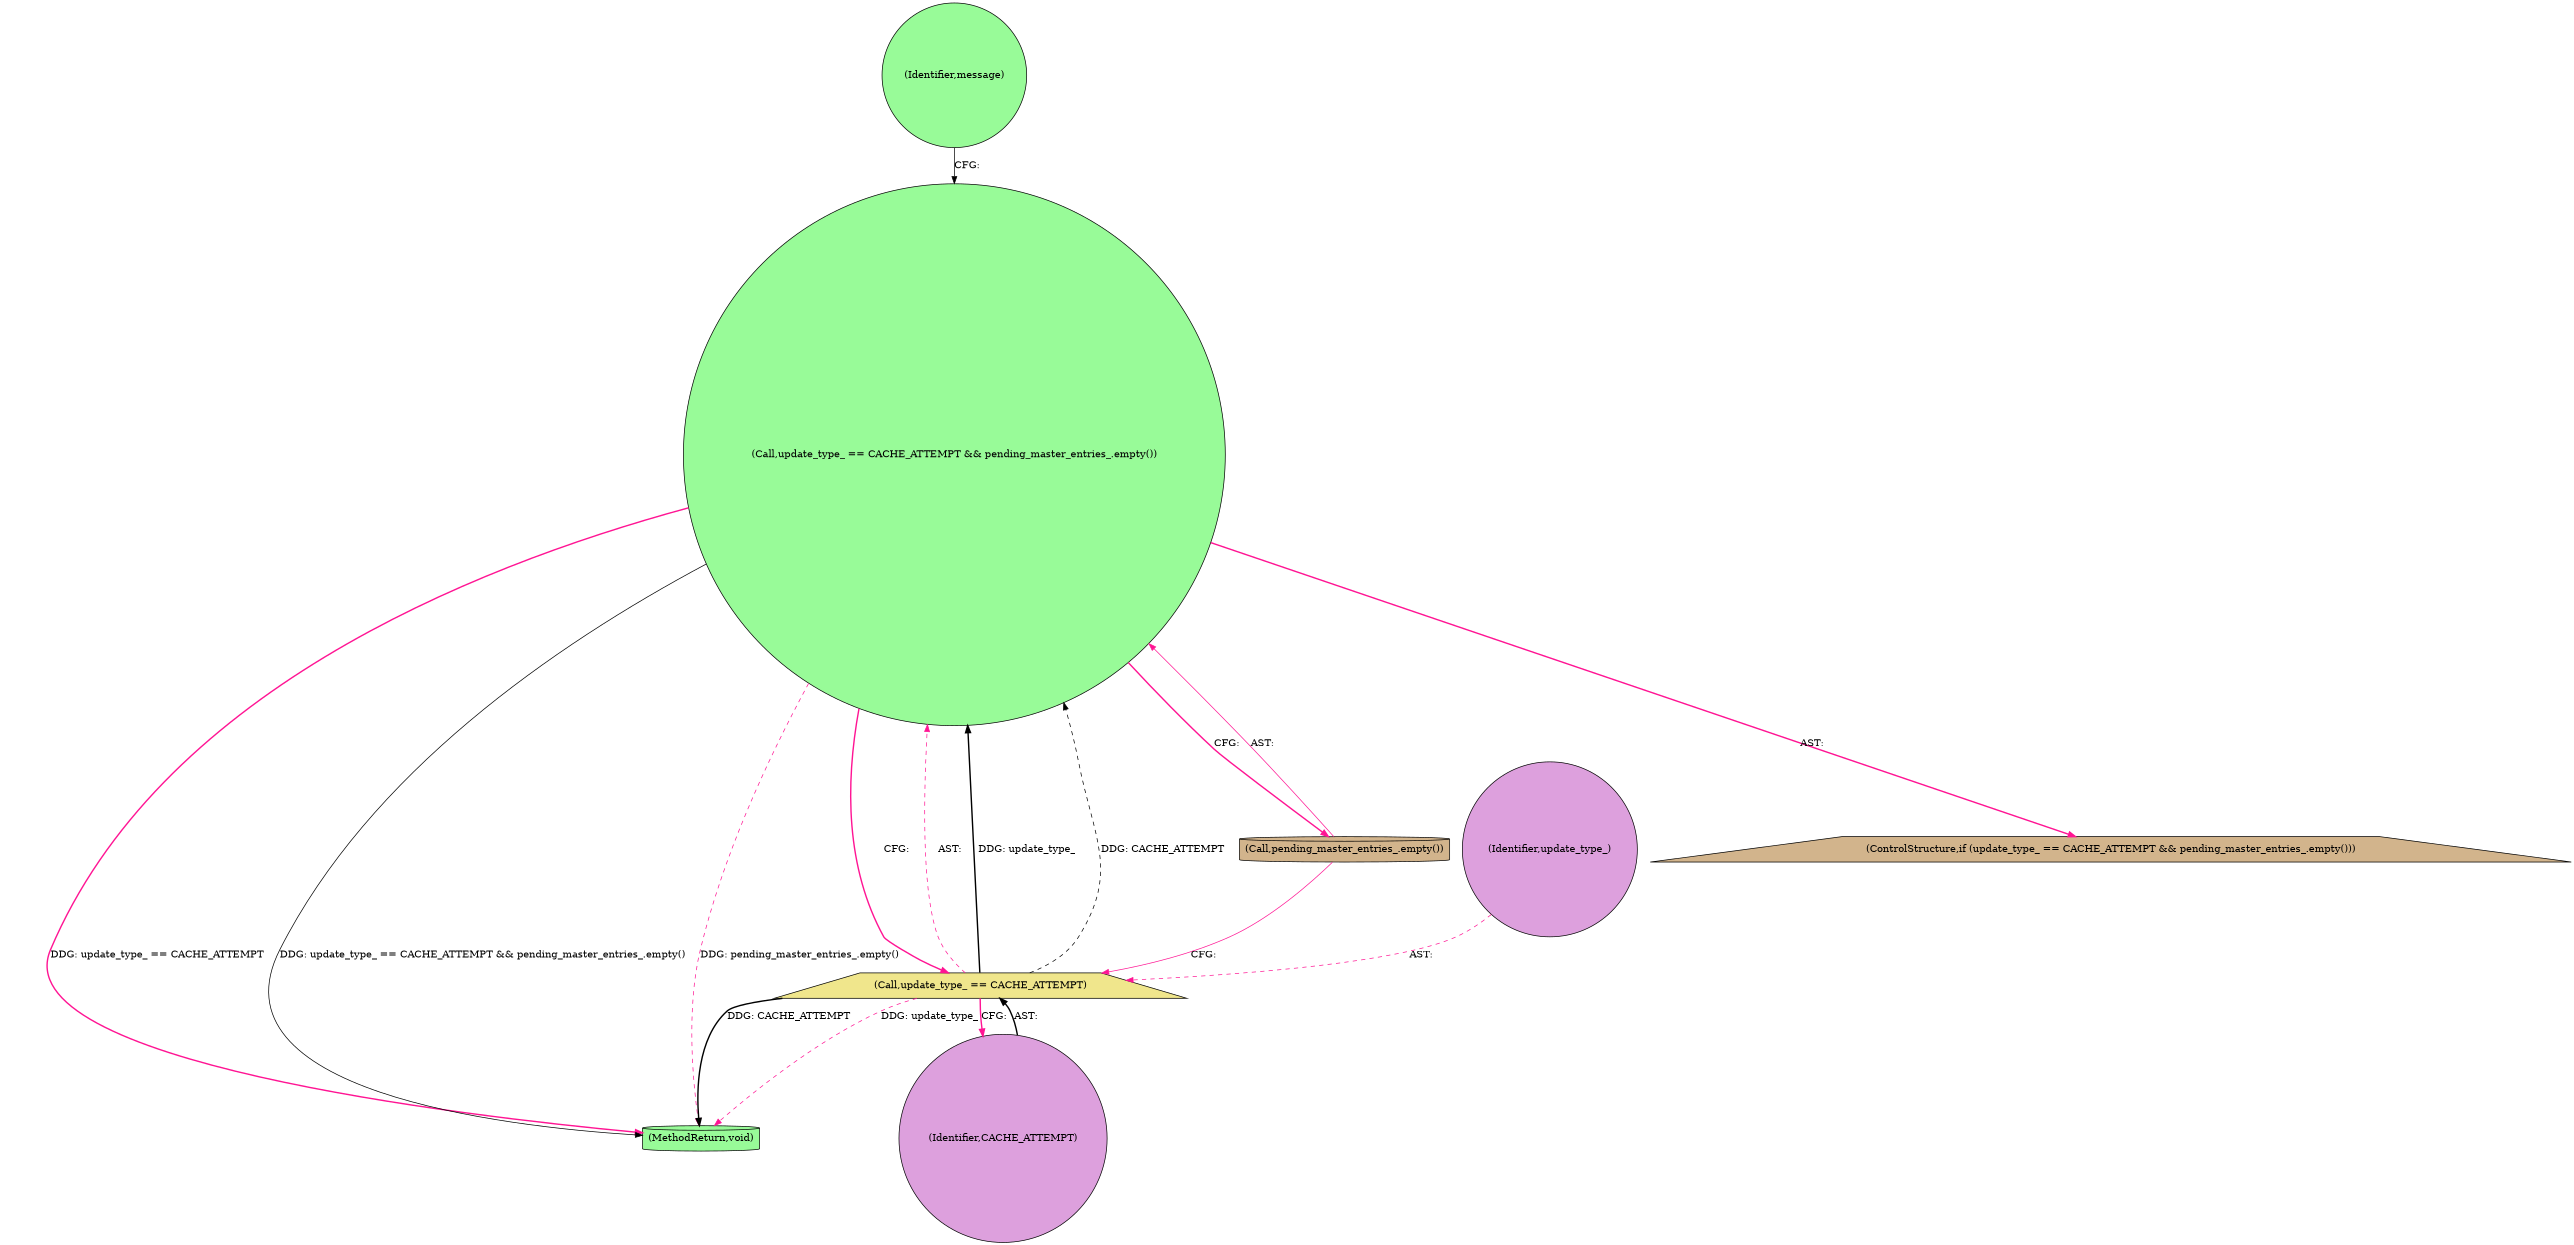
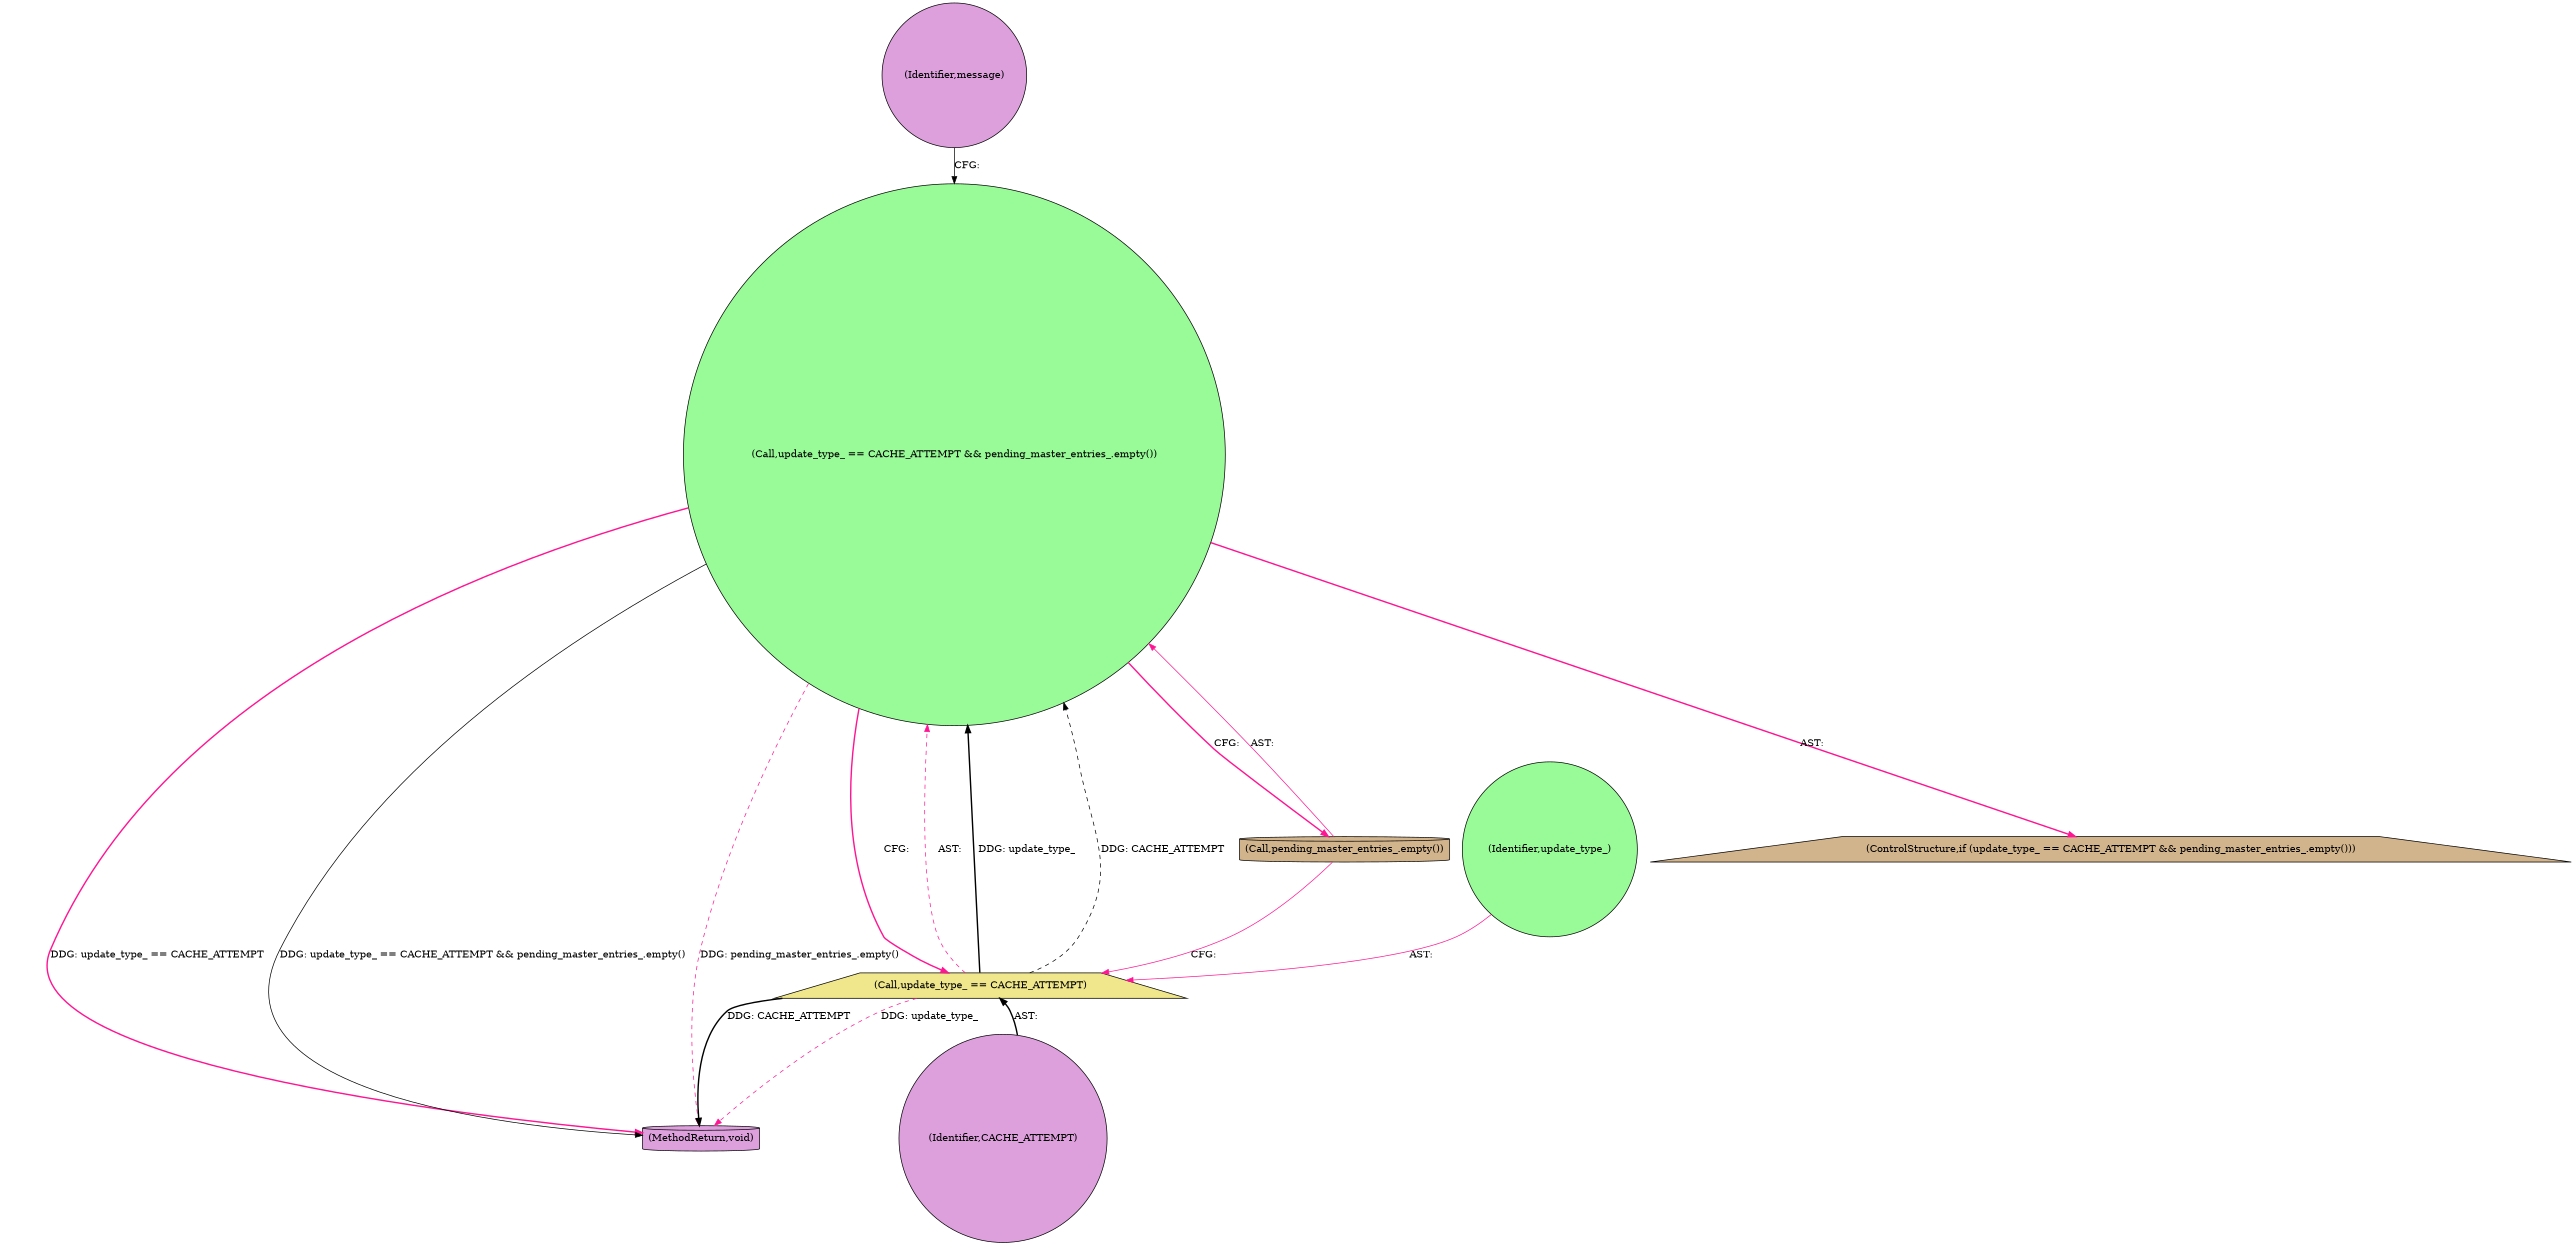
  digraph {
    node [fillcolor=plum shape=circle style=filled]
    edge [color=deeppink style=bold]
    n1 [fillcolor=palegreen label="(Call,update_type_ == CACHE_ATTEMPT && pending_master_entries_.empty())"]
    n2 [fillcolor=khaki label="(Call,update_type_ == CACHE_ATTEMPT)" shape=trapezium]
-   n3 [fillcolor=palegreen label="(MethodReturn,void)" shape=cylinder]
+   n3 [label="(MethodReturn,void)" shape=cylinder]
    n4 [fillcolor=tan label="(Call,pending_master_entries_.empty())" shape=cylinder]
    n5 [fillcolor=tan label="(ControlStructure,if (update_type_ == CACHE_ATTEMPT && pending_master_entries_.empty()))" shape=trapezium]
    n6 [label="(Identifier,CACHE_ATTEMPT)"]
-   n7 [label="(Identifier,update_type_)"]
-   n8 [fillcolor=palegreen label="(Identifier,message)"]
+   n7 [fillcolor=palegreen label="(Identifier,update_type_)"]
+   n8 [label="(Identifier,message)"]
    n1 -> n2 [label="CFG: "]
    n1 -> n3 [label="DDG: update_type_ == CACHE_ATTEMPT"]
    n1 -> n3 [color=black label="DDG: update_type_ == CACHE_ATTEMPT && pending_master_entries_.empty()" style=solid]
    n1 -> n3 [label="DDG: pending_master_entries_.empty()" style=dashed]
    n1 -> n4 [label="CFG: "]
    n1 -> n5 [label="AST: "]
    n2 -> n1 [label="AST: " style=dashed]
    n2 -> n1 [color=black label="DDG: update_type_"]
    n2 -> n1 [color=black label="DDG: CACHE_ATTEMPT" style=dashed]
    n2 -> n3 [color=black label="DDG: CACHE_ATTEMPT"]
    n2 -> n3 [label="DDG: update_type_" style=dashed]
-   n2 -> n6 [label="CFG: "]
    n4 -> n1 [label="AST: " style=solid]
    n4 -> n2 [label="CFG: " style=solid]
    n6 -> n2 [color=black label="AST: "]
-   n7 -> n2 [label="AST: " style=dashed]
+   n7 -> n2 [label="AST: " style=solid]
    n8 -> n1 [color=black label="CFG: " style=solid]
  }
